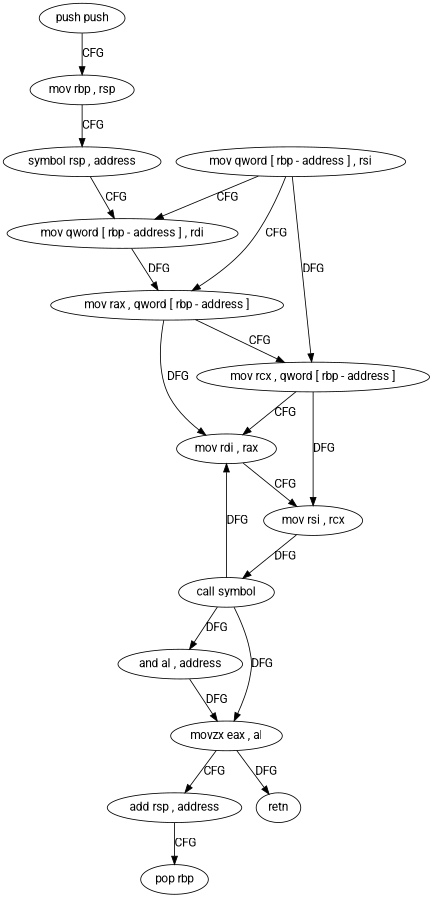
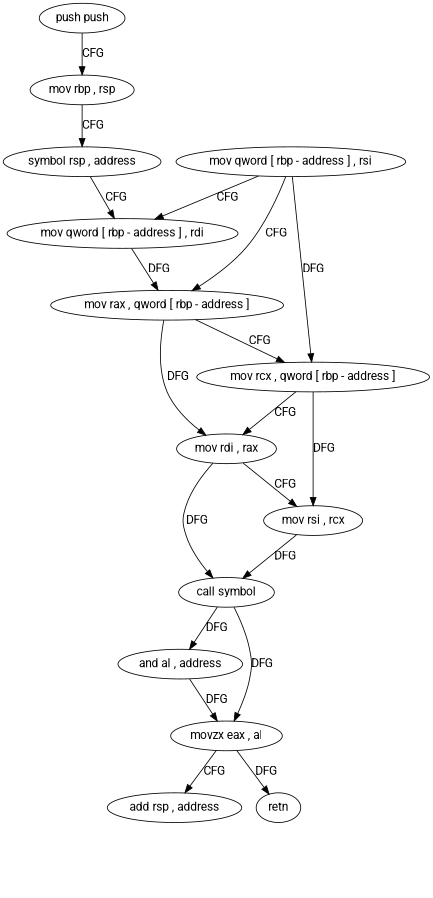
  digraph {
    fontname=Roboto
    node [fontname=Roboto]
    edge [fontname=Roboto]
    n1 [label="push push"]
    n2 [label="mov rbp , rsp"]
    n3 [label="symbol rsp , address"]
    n4 [label="mov qword [ rbp - address ] , rdi"]
    n5 [label="mov rax , qword [ rbp - address ]"]
    n6 [label="mov qword [ rbp - address ] , rsi"]
    n7 [label="mov rcx , qword [ rbp - address ]"]
    n8 [label="mov rdi , rax"]
    n9 [label="mov rsi , rcx"]
    n10 [label="call symbol"]
    n11 [label="and al , address"]
    n12 [label="movzx eax , al"]
    n13 [label="add rsp , address"]
    n14 [label=retn]
-   n15 [label="pop rbp"]
    n1 -> n2 [label=CFG]
    n2 -> n3 [label=CFG]
    n3 -> n4 [label=CFG]
    n4 -> n5 [label=DFG]
    n5 -> n7 [label=CFG]
    n5 -> n8 [label=DFG]
    n6 -> n4 [label=CFG]
    n6 -> n5 [label=CFG]
    n6 -> n7 [label=DFG]
    n7 -> n8 [label=CFG]
    n7 -> n9 [label=DFG]
    n8 -> n9 [label=CFG]
-   n10 -> n8 [label=DFG]
+   n8 -> n10 [label=DFG]
    n9 -> n10 [label=DFG]
    n10 -> n11 [label=DFG]
    n10 -> n12 [label=DFG]
    n11 -> n12 [label=DFG]
    n12 -> n13 [label=CFG]
    n12 -> n14 [label=DFG]
-   n13 -> n15 [label=CFG]
  }
